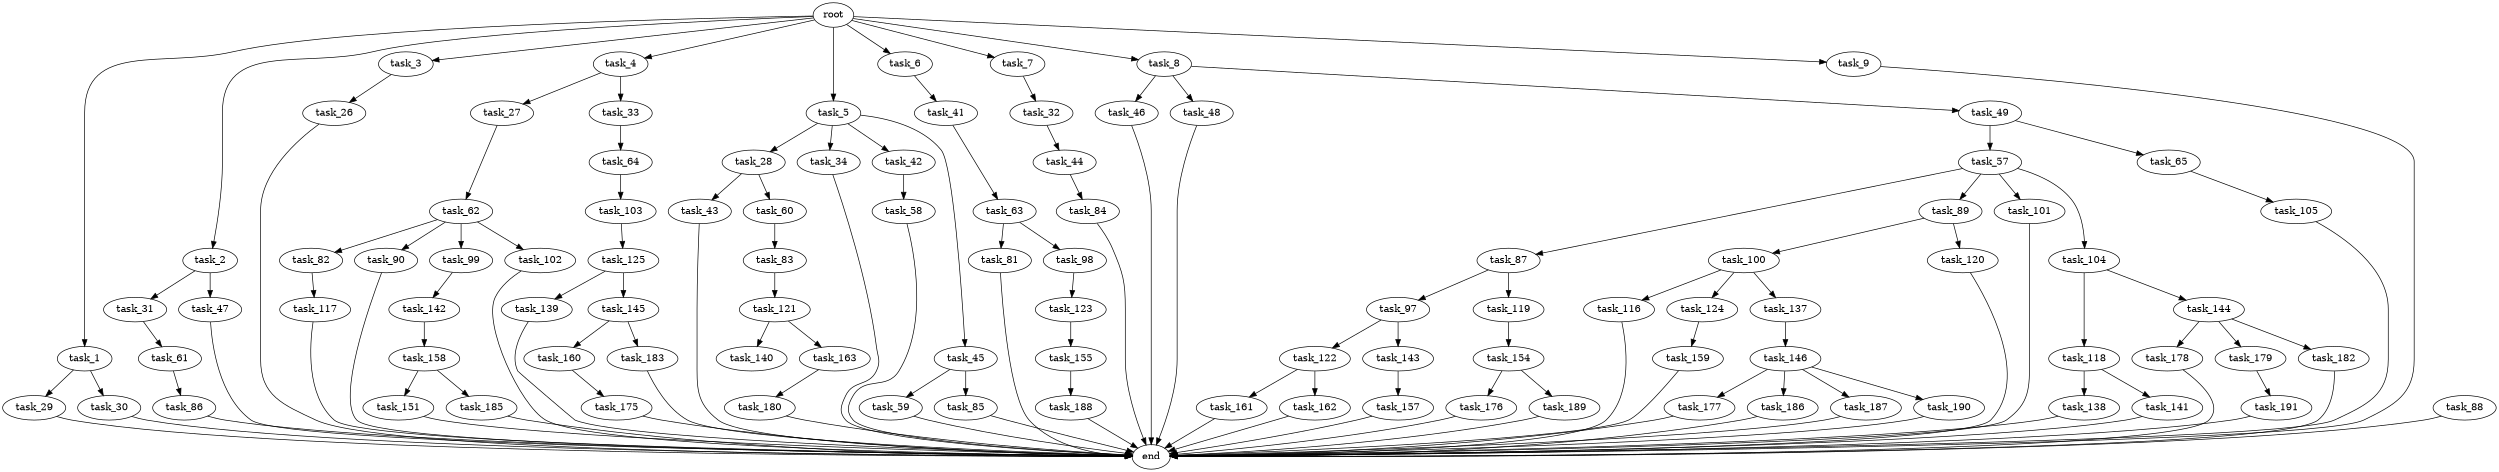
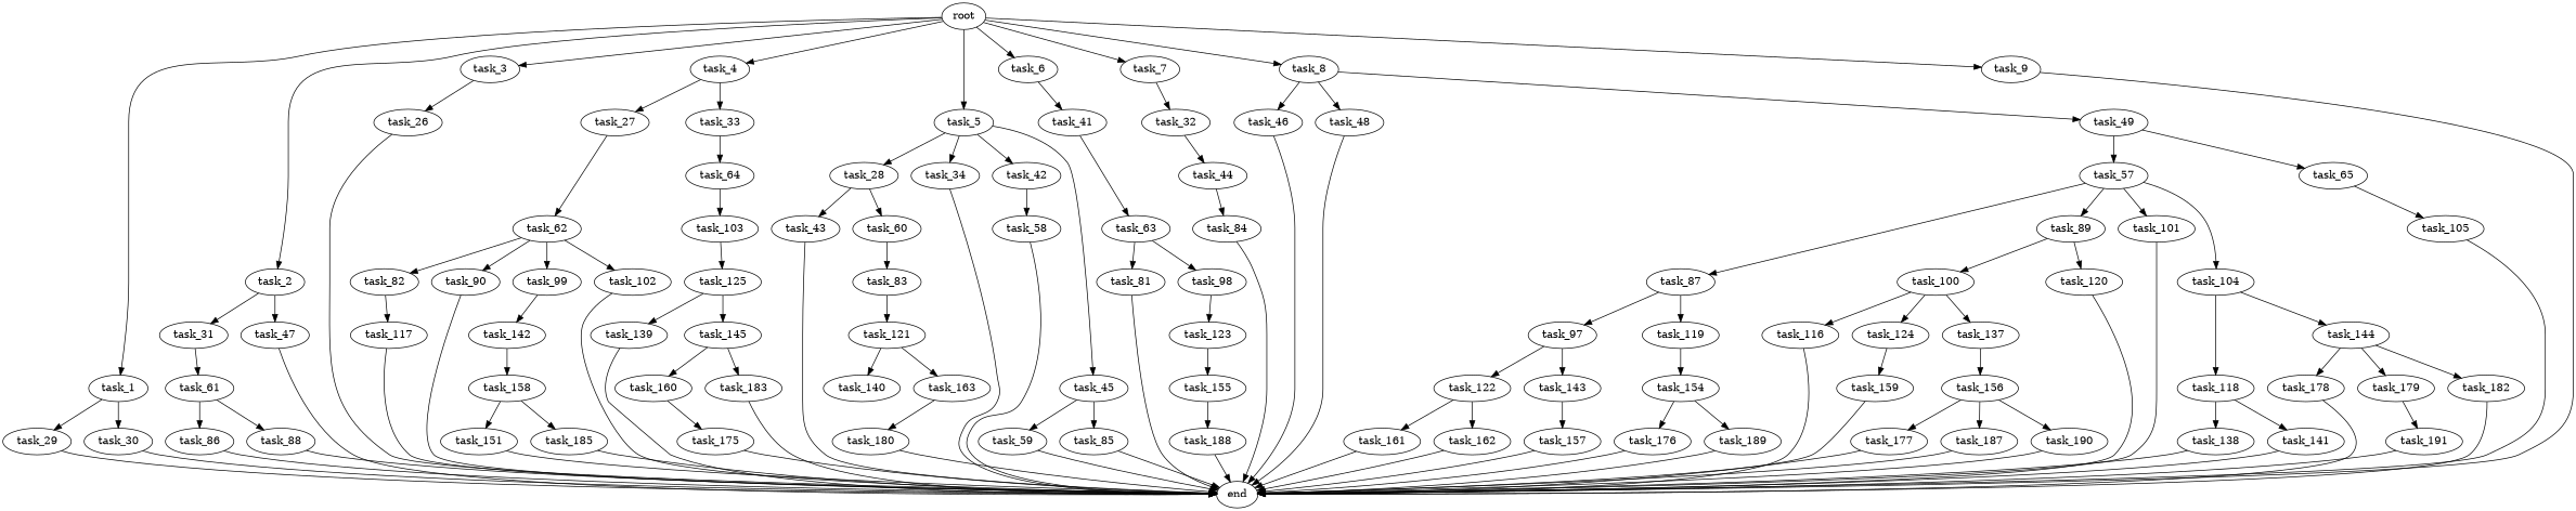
  digraph {
    root
    task_1
    task_2
    task_3
    task_4
    task_5
    task_6
    task_7
    task_8
    task_9
    task_29
    task_30
    task_31
    task_47
    task_26
    task_27
    task_33
    task_28
    task_34
    task_42
    task_45
    task_41
    task_32
    task_46
    task_48
    task_49
    end
    task_61
    task_62
    task_64
    task_43
    task_60
    task_58
    task_59
    task_85
    task_63
    task_44
    task_57
    task_65
    task_82
    task_90
    task_99
    task_102
    task_83
    task_86
    task_88
    task_84
    task_103
    task_81
    task_98
    task_87
    task_89
    task_101
    task_104
    task_105
    task_97
    task_119
    task_100
    task_120
    task_118
    task_144
    task_121
    task_117
    task_142
    task_123
    task_125
    task_140
    task_163
    task_122
    task_143
    task_154
    task_116
    task_124
    task_137
    task_161
    task_162
    task_157
    task_155
    task_158
    task_159
-   task_156 [label=task_146]
+   task_156
    task_139
    task_145
    task_138
    task_141
    task_178
    task_179
    task_182
    task_176
    task_189
    task_180
    task_188
    task_160
    task_183
    task_177
-   task_186
    task_187
    task_190
    n99 [label=task_151]
    task_185
    task_191
    task_175
    root -> task_1
    root -> task_2
    root -> task_3
    root -> task_4
    root -> task_5
    root -> task_6
    root -> task_7
    root -> task_8
    root -> task_9
    task_1 -> task_29
    task_1 -> task_30
    task_2 -> task_31
    task_2 -> task_47
    task_3 -> task_26
    task_4 -> task_27
    task_4 -> task_33
    task_5 -> task_28
    task_5 -> task_34
    task_5 -> task_42
    task_5 -> task_45
    task_6 -> task_41
    task_7 -> task_32
    task_8 -> task_46
    task_8 -> task_48
    task_8 -> task_49
    task_9 -> end
    task_29 -> end
    task_30 -> end
    task_31 -> task_61
    task_47 -> end
    task_26 -> end
    task_27 -> task_62
    task_33 -> task_64
    task_28 -> task_43
    task_28 -> task_60
    task_34 -> end
    task_42 -> task_58
    task_45 -> task_59
    task_45 -> task_85
    task_41 -> task_63
    task_32 -> task_44
    task_46 -> end
    task_48 -> end
    task_49 -> task_57
    task_49 -> task_65
    task_61 -> task_86
+   task_61 -> task_88
    task_62 -> task_82
    task_62 -> task_90
    task_62 -> task_99
    task_62 -> task_102
    task_64 -> task_103
    task_43 -> end
    task_60 -> task_83
    task_58 -> end
    task_59 -> end
    task_85 -> end
    task_63 -> task_81
    task_63 -> task_98
    task_44 -> task_84
    task_57 -> task_87
    task_57 -> task_89
    task_57 -> task_101
    task_57 -> task_104
    task_65 -> task_105
    task_82 -> task_117
    task_90 -> end
    task_99 -> task_142
    task_102 -> end
    task_83 -> task_121
    task_86 -> end
    task_88 -> end
    task_84 -> end
    task_103 -> task_125
    task_81 -> end
    task_98 -> task_123
    task_87 -> task_97
    task_87 -> task_119
    task_89 -> task_100
    task_89 -> task_120
    task_101 -> end
    task_104 -> task_118
    task_104 -> task_144
    task_105 -> end
    task_97 -> task_122
    task_97 -> task_143
    task_119 -> task_154
    task_100 -> task_116
    task_100 -> task_124
    task_100 -> task_137
    task_120 -> end
    task_118 -> task_138
    task_118 -> task_141
    task_144 -> task_178
    task_144 -> task_179
    task_144 -> task_182
    task_121 -> task_140
    task_121 -> task_163
    task_117 -> end
    task_142 -> task_158
    task_123 -> task_155
    task_125 -> task_139
    task_125 -> task_145
    task_163 -> task_180
    task_122 -> task_161
    task_122 -> task_162
    task_143 -> task_157
    task_154 -> task_176
    task_154 -> task_189
    task_116 -> end
    task_124 -> task_159
    task_137 -> task_156
    task_161 -> end
    task_162 -> end
    task_157 -> end
    task_155 -> task_188
    task_158 -> n99
    task_158 -> task_185
    task_159 -> end
    task_156 -> task_177
-   task_156 -> task_186
    task_156 -> task_187
    task_156 -> task_190
    task_139 -> end
    task_145 -> task_160
    task_145 -> task_183
    task_138 -> end
    task_141 -> end
    task_178 -> end
    task_179 -> task_191
    task_182 -> end
    task_176 -> end
    task_189 -> end
    task_180 -> end
    task_188 -> end
    task_160 -> task_175
    task_183 -> end
    task_177 -> end
-   task_186 -> end
    task_187 -> end
    task_190 -> end
    n99 -> end
    task_185 -> end
    task_191 -> end
    task_175 -> end
  }
